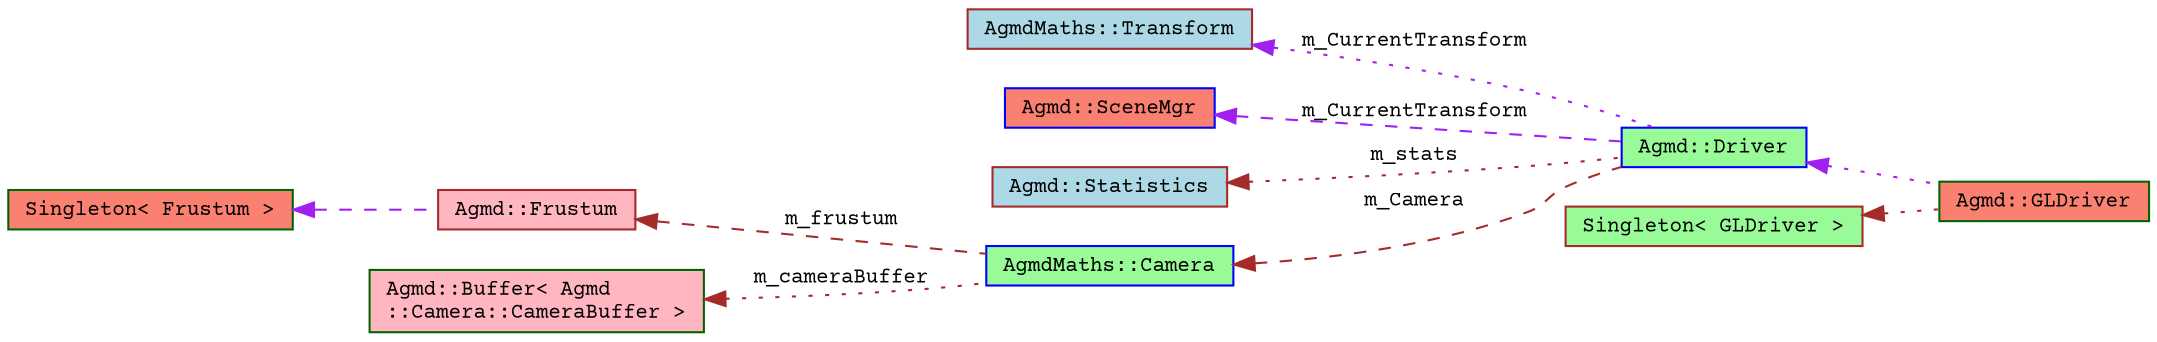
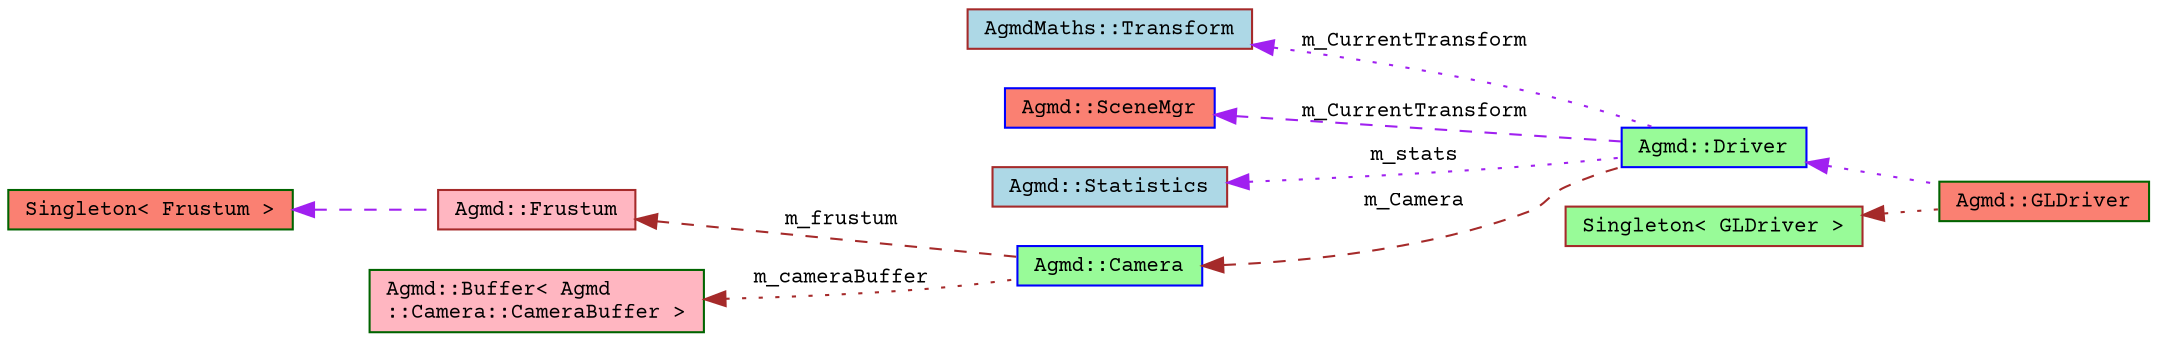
  digraph {
    fontname="Courier Prime"
    rankdir=LR
    node [color=brown fillcolor=salmon fontname="Courier Prime" fontsize=10 shape=record style=filled]
    edge [color=purple dir=back fontname="Courier Prime" fontsize=10 labelfontname=Helvetica labelfontsize=10 style=dotted]
    n1 [color=darkgreen fontcolor=black height=0.2 label="Agmd::GLDriver" width=0.4]
    n2 [color=blue fillcolor=palegreen height=0.2 label="Agmd::Driver" width=0.4]
    n3 [fillcolor=lightblue height=0.2 label="AgmdMaths::Transform" width=0.4]
    n4 [color=blue height=0.2 label="Agmd::SceneMgr" width=0.4]
    n5 [fillcolor=lightblue height=0.2 label="Agmd::Statistics" width=0.4]
-   n6 [color=blue fillcolor=palegreen height=0.2 label="AgmdMaths::Camera" width=0.4]
+   n6 [color=blue fillcolor=palegreen height=0.2 label="Agmd::Camera" width=0.4]
    n7 [fillcolor=lightpink height=0.2 label="Agmd::Frustum" width=0.4]
    n8 [color=darkgreen height=0.2 label="Singleton\< Frustum \>" width=0.4]
    n9 [color=darkgreen fillcolor=lightpink height=0.2 label="Agmd::Buffer\< Agmd\l::Camera::CameraBuffer \>" width=0.4]
    n10 [fillcolor=palegreen height=0.2 label="Singleton\< GLDriver \>" width=0.4]
    n2 -> n1
    n3 -> n2 [label=" m_CurrentTransform"]
    n4 -> n2 [label=" m_CurrentTransform" style=dashed]
-   n5 -> n2 [color=brown label=" m_stats"]
+   n5 -> n2 [label=" m_stats"]
    n6 -> n2 [color=brown label=" m_Camera" style=dashed]
    n7 -> n6 [color=brown label=" m_frustum" style=dashed]
    n8 -> n7 [style=dashed]
    n9 -> n6 [color=brown label=" m_cameraBuffer"]
    n10 -> n1 [color=brown]
  }
